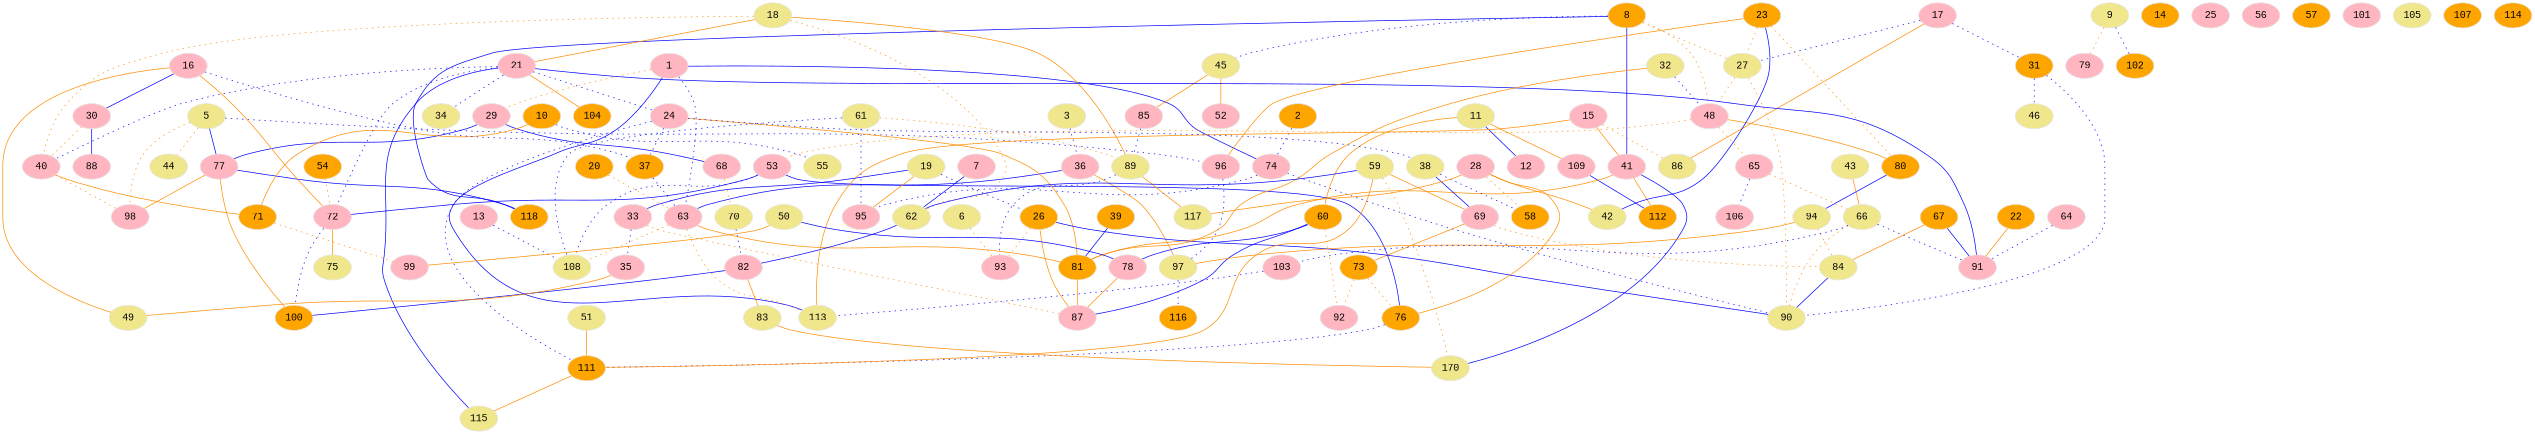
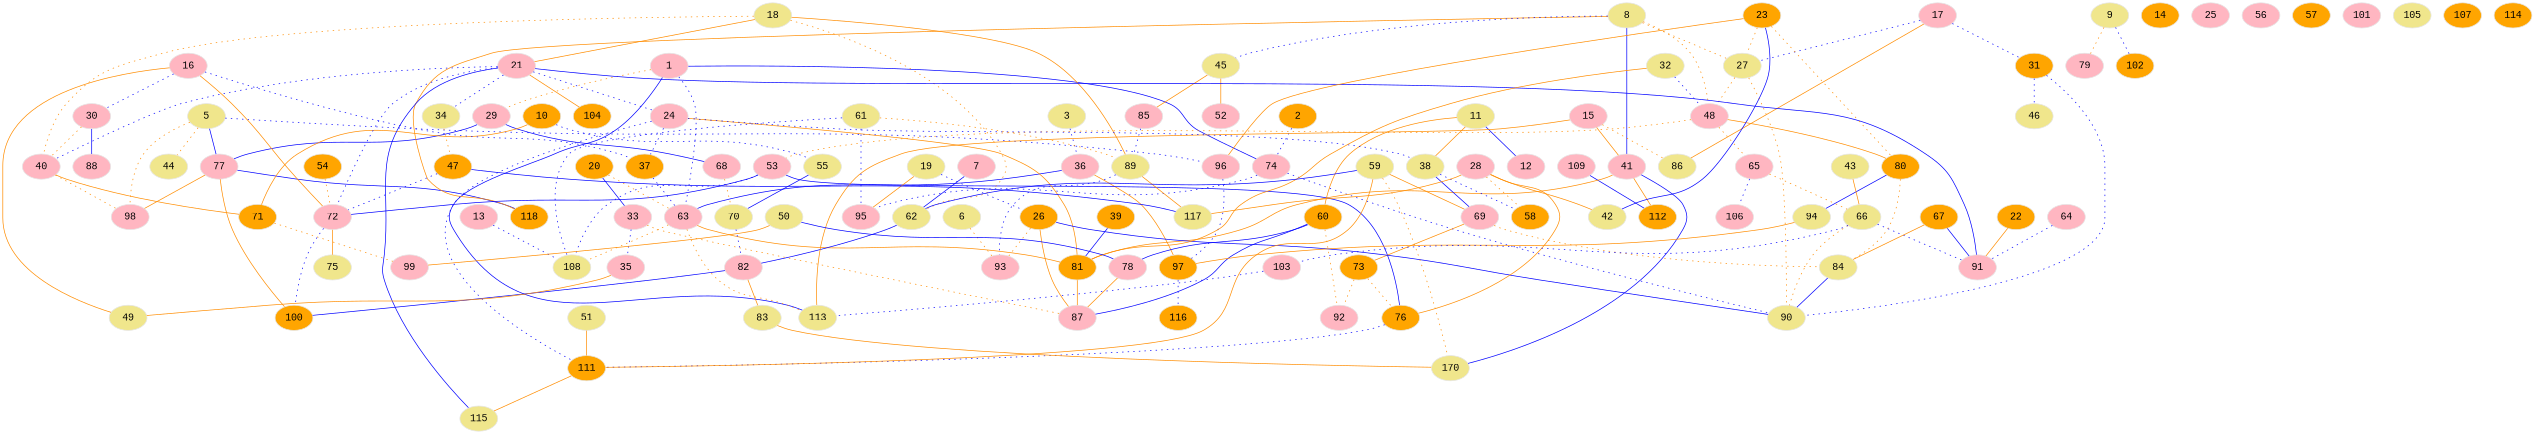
  graph {
    fontname="Liberation Mono"
    node [color=gray90 fillcolor=lightpink fontname="Liberation Mono" style=filled]
    edge [color=darkorange fontname="Liberation Mono" style=dotted]
    1
    29
    63
    74
    113 [fillcolor=khaki]
    77
    68
    108 [fillcolor=khaki]
    81 [fillcolor=orange]
    95
    90 [fillcolor=khaki]
    2 [fillcolor=orange]
    3 [fillcolor=khaki]
    36
-   97 [fillcolor=khaki]
+   97 [fillcolor=orange]
    62 [fillcolor=khaki]
    82
    112 [fillcolor=orange]
    109
    5 [fillcolor=khaki]
    44 [fillcolor=khaki]
    96
    98
    118 [fillcolor=orange]
    100 [fillcolor=orange]
    6 [fillcolor=khaki]
    93
    7
-   8 [fillcolor=orange]
+   8 [fillcolor=khaki]
    27 [fillcolor=khaki]
    41
    45 [fillcolor=khaki]
    48
    n34 [fillcolor=khaki label=170]
    85
    52
    80 [fillcolor=orange]
    53
    65
    9 [fillcolor=khaki]
    79
    102 [fillcolor=orange]
    10 [fillcolor=orange]
    55 [fillcolor=khaki]
    71 [fillcolor=orange]
    70 [fillcolor=khaki]
    99
    11 [fillcolor=khaki]
    12
    38 [fillcolor=khaki]
    60 [fillcolor=orange]
    58 [fillcolor=orange]
    69
    87
    78
    92
    13
    89 [fillcolor=khaki]
    14 [fillcolor=orange]
    15
    86 [fillcolor=khaki]
    16
    30
    37 [fillcolor=orange]
    49 [fillcolor=khaki]
    72
    40
    88
    75 [fillcolor=khaki]
    17
    31 [fillcolor=orange]
    46 [fillcolor=khaki]
    18 [fillcolor=khaki]
    21
    24
    34 [fillcolor=khaki]
    91
    104 [fillcolor=orange]
    115 [fillcolor=khaki]
    117 [fillcolor=khaki]
    19 [fillcolor=khaki]
    26 [fillcolor=orange]
    20 [fillcolor=orange]
    33
    35
    111 [fillcolor=orange]
+   47 [fillcolor=orange]
    22 [fillcolor=orange]
    23 [fillcolor=orange]
    42 [fillcolor=khaki]
    84 [fillcolor=khaki]
    94 [fillcolor=khaki]
    25
    28
    76 [fillcolor=orange]
    32 [fillcolor=khaki]
    116 [fillcolor=orange]
    73 [fillcolor=orange]
    39 [fillcolor=orange]
    43 [fillcolor=khaki]
    66 [fillcolor=khaki]
    103
    106
    50 [fillcolor=khaki]
    51 [fillcolor=khaki]
    54 [fillcolor=orange]
    56
    57 [fillcolor=orange]
    59 [fillcolor=khaki]
    61 [fillcolor=khaki]
    83 [fillcolor=khaki]
    64
    67 [fillcolor=orange]
    101
    105 [fillcolor=khaki]
    107 [fillcolor=orange]
    114 [fillcolor=orange]
    1 -- 29
    1 -- 63 [color=blue]
    1 -- 74 [color=blue style=solid]
    1 -- 113 [color=blue style=solid]
    29 -- 77 [color=blue style=solid]
    29 -- 68 [color=blue style=solid]
    63 -- 113
    63 -- 108
    63 -- 81 [style=solid]
    74 -- 95 [color=blue]
    74 -- 90 [color=blue]
    77 -- 98 [style=solid]
    77 -- 118 [color=blue style=solid]
    77 -- 100 [style=solid]
    68 -- 70
    81 -- 87 [style=solid]
    2 -- 74 [color=blue]
    3 -- 36 [color=blue]
    36 -- 63 [color=blue style=solid]
    36 -- 97 [style=solid]
    97 -- 116 [color=blue]
    62 -- 82 [color=blue style=solid]
    82 -- 100 [color=blue style=solid]
    82 -- 83 [style=solid]
    109 -- 112 [color=blue style=solid]
    5 -- 77 [color=blue style=solid]
    5 -- 44
    5 -- 96 [color=blue]
    5 -- 98
    96 -- 97 [color=blue]
    6 -- 93
    7 -- 62 [color=blue style=solid]
-   8 -- 118 [color=blue style=solid]
+   8 -- 118 [style=solid]
    8 -- 27
    8 -- 41 [color=blue style=solid]
    8 -- 45 [color=blue]
    8 -- 48
    27 -- 90
    27 -- 48
    41 -- 81 [style=solid]
    41 -- 112 [style=solid]
    41 -- n34 [color=blue style=solid]
    45 -- 85 [style=solid]
    45 -- 52 [style=solid]
    48 -- 80 [style=solid]
    48 -- 53
    48 -- 65
    85 -- 89 [color=blue]
-   94 -- 84
+   80 -- 84
    80 -- 94 [color=blue style=solid]
    53 -- 108 [color=blue]
    53 -- 72 [color=blue style=solid]
    53 -- 76 [color=blue style=solid]
    65 -- 66
    65 -- 106 [color=blue]
    9 -- 79
    9 -- 102 [color=blue]
    10 -- 55 [color=blue]
    10 -- 71 [style=solid]
+   55 -- 70 [color=blue style=solid]
    71 -- 99
    70 -- 82 [color=blue]
    11 -- 12 [color=blue style=solid]
-   11 -- 109 [style=solid]
+   11 -- 38 [style=solid]
    11 -- 60 [style=solid]
    38 -- 58 [color=blue]
    38 -- 69 [color=blue style=solid]
    60 -- 87 [color=blue style=solid]
    60 -- 78 [color=blue style=solid]
    60 -- 92
    69 -- 84
    69 -- 73 [style=solid]
    78 -- 87 [style=solid]
    13 -- 108 [color=blue]
    89 -- 93 [color=blue]
    89 -- 117 [style=solid]
    15 -- 113 [style=solid]
    15 -- 41 [style=solid]
    15 -- 86
-   16 -- 30 [color=blue style=solid]
+   16 -- 30 [color=blue]
    16 -- 37 [color=blue]
    16 -- 49 [style=solid]
    16 -- 72 [style=solid]
    30 -- 40
    30 -- 88 [color=blue style=solid]
    37 -- 63 [color=blue]
    72 -- 100 [color=blue]
    72 -- 75 [style=solid]
    40 -- 98
    40 -- 71 [style=solid]
    17 -- 27 [color=blue]
    17 -- 86 [style=solid]
    17 -- 31 [color=blue]
    31 -- 90 [color=blue]
    31 -- 46 [color=blue]
    18 -- 62
    18 -- 89 [style=solid]
    18 -- 40
    18 -- 21 [style=solid]
    21 -- 72 [color=blue]
    21 -- 40 [color=blue]
    21 -- 24 [color=blue]
    21 -- 34 [color=blue]
    21 -- 91 [color=blue style=solid]
    21 -- 104 [style=solid]
    21 -- 115 [color=blue style=solid]
    24 -- 81 [style=solid]
    24 -- 38 [color=blue]
    24 -- 37 [color=blue]
    24 -- 111 [color=blue]
+   34 -- 47
    19 -- 95 [style=solid]
    19 -- 26 [color=blue]
    26 -- 90 [color=blue style=solid]
    26 -- 93
    26 -- 87 [style=solid]
    20 -- 63
-   19 -- 33 [color=blue style=solid]
+   20 -- 33 [color=blue style=solid]
    33 -- 87
    33 -- 35 [color=blue]
    35 -- 49 [style=solid]
    111 -- 115 [style=solid]
+   47 -- 72 [color=blue]
+   47 -- 117 [color=blue style=solid]
    22 -- 91 [style=solid]
    23 -- 96 [style=solid]
    23 -- 27
    23 -- 80
    23 -- 42 [color=blue style=solid]
    84 -- 90 [color=blue style=solid]
    94 -- 97 [style=solid]
    28 -- 58
    28 -- 117 [style=solid]
    28 -- 42 [style=solid]
    28 -- 76 [style=solid]
    76 -- 111 [color=blue]
    32 -- 81 [style=solid]
    32 -- 48 [color=blue]
    73 -- 92
    73 -- 76
    39 -- 81 [color=blue style=solid]
    43 -- 66 [style=solid]
    66 -- 90
    66 -- 91 [color=blue]
    66 -- 103 [color=blue]
    103 -- 113 [color=blue]
    50 -- 99 [style=solid]
    50 -- 78 [color=blue style=solid]
    51 -- 111 [style=solid]
    54 -- 72
    59 -- 62 [color=blue style=solid]
    59 -- n34
    59 -- 69 [style=solid]
    59 -- 111 [style=solid]
    61 -- 108 [color=blue]
    61 -- 95 [color=blue]
    61 -- 89
    83 -- n34 [style=solid]
    64 -- 91 [color=blue]
    67 -- 91 [color=blue style=solid]
    67 -- 84 [style=solid]
  }
